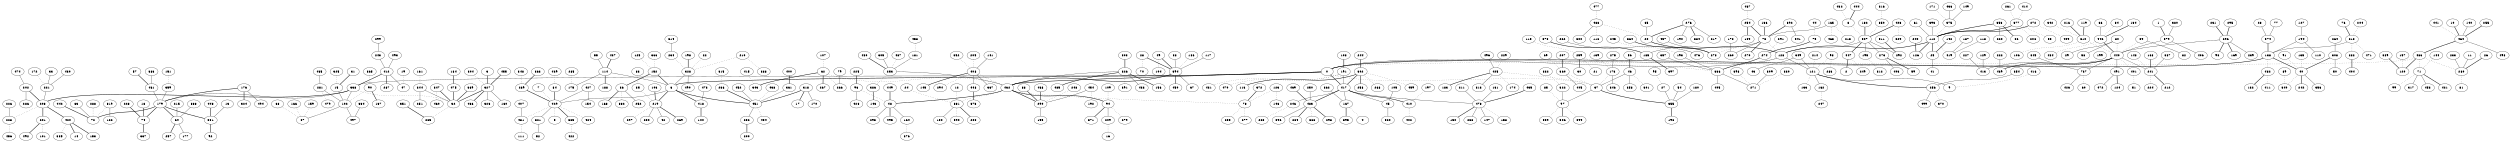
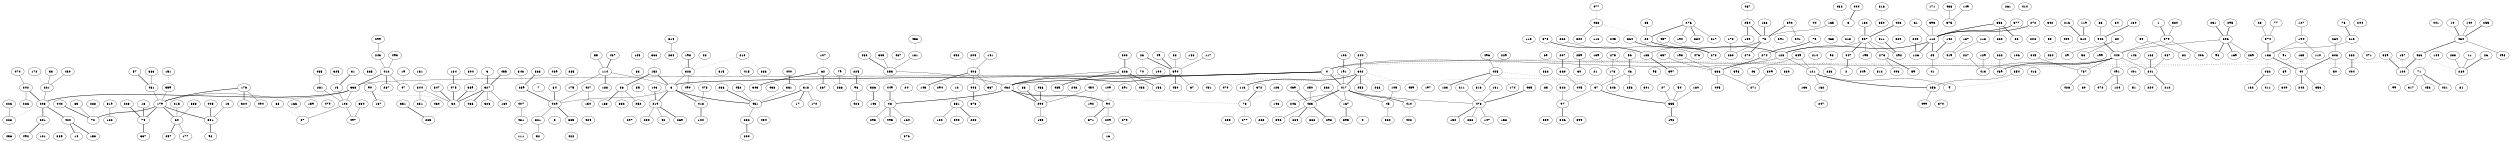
  graph {
    edge [style=solid]
    0
    338
    6
    462
    417
    37
    203
    179
    102
    32
    429
    219
    418
    451
    48
    331
    290
    94
    78
    167
    246
    45
    483
    478
    410
    97
    355
    201
    420
    228
    72
    74
    64
    381
    87
    497
    265
    128
    336
    121
    271
    405
    133
    162
    256
    9
    481
    321
    5
    385
    424
    297
    230
    42
    269
    100
    434
    232
    495
    164
    293
    390
    208
    130
    155
    371
    209
    279
    277
    235
    395
    4
    263
    320
    298
    396
    284
    368
    150
    238
    147
    158
    402
    440
    489
    n86 [label=737]
    401
    413
    241
    491
    426
    60
    51
    212
    224
    124
    472
    138
    482
    40
    132
    411
    340
    356
    242
    306
    399
    339
    196
    486
    120
    71
    280
    99
    317
    453
    421
    81
    492
    101
    14
    153
    335
    456
    412
    47
    287
    337
    257
    177
    92
    20
    476
    73
    270
    278
    185
    260
    397
    247
    499
    370
    307
    292
    273
    447
    195
    59
    403
    249
    2
    312
    112
    126
    25
    419
    41
    111
    52
    422
    152
    36
    382
    252
    163
    114
    188
    175
    200
    328
    490
    376
    253
    386
    143
    62
    343
    266
    267
    16
    408
    367
    448
    145
    294
    373
    326
    433
    156
    485
    391
    394
    450
    67
    191
    470
    431
    302
    268
    459
    113
    258
    310
    106
    446
    484
    80
    29
    58
    39
    82
    379
    406
    296
    239
    93
    169
    194
    110
    374
    218
    282
    471
    404
    425
    174
    183
    313
    46
    358
    301
    360
    445
    173
    346
    464
    498
    202
    286
    221
    243
    493
    461
    359
    176
    324
    494
    15
    281
    479
    90
    137
    475
    347
    460
    344
    251
    327
    160
    466
    323
    369
    488
    300
    116
    276
    217
    190
    384
    65
    193
    259
    21
    30
    274
    357
    254
    189
    136
    392
    341
    165
    463
    213
    214
    349
    43
    98
    283
    182
    350
    423
    329
    8
    393
    353
    220
    86
    375
    377
    206
    53
    61
    272
    409
    427
    154
    289
    7
    84
    103
    35
    125
    366
    473
    55
    437
    438
    361
    236
    452
    318
    17
    170
    210
    388
    22
    234
    198
    96
    428
    449
    24
    12
    480
    305
    487
    181
    468
    248
    88
    454
    192
    107
    109
    141
    352
    205
    303
    372
    123
    146
    28
    70
    117
    38
    186
    49
    104
    362
    105
    469
    250
    108
    435
    211
    131
    244
    197
    216
    119
    342
    222
    34
    134
    66
    199
    345
    227
    129
    387
    148
    168
    1
    380
    231
    295
    127
    77
    23
    76
    204
    91
    308
    50
    135
    496
    229
    85
    322
    56
    180
    27
    54
    207
    69
    275
    139
    389
    157
    144
    26
    233
    11
    140
    255
    441
    10
    474
    430
    172
    33
    226
    19
    299
    57
    383
    288
    442
    63
    319
    122
    223
    18
    151
    215
    333
    443
    13
    325
    31
    159
    68
    166
    334
    465
    365
    184
    161
    351
    455
    304
    3
    262
    477
    245
    330
    398
    309
    115
    75
    291
    364
    457
    378
    467
    178
    354
    416
    311
    316
    444
    432
    240
    142
    187
    118
    436
    149
    171
    261
    414
    407
    348
    363
    439
    83
    285
    400
    315
    314
    225
    458
    415
    79
    89
    264
    332
    95
    44
    0 -- 338
    0 -- 6 [style=bold]
    0 -- 462 [style=bold]
    0 -- 417 [style=bold]
    0 -- 37 [style=dotted]
    338 -- 203 [style=bold]
    338 -- 179
    338 -- 102
    338 -- 32 [style=dotted]
    6 -- 429
    6 -- 219 [style=bold]
    6 -- 418 [style=bold]
    6 -- 451 [style=bold]
    462 -- 48 [style=bold]
    462 -- 331 [style=dotted]
    462 -- 290 [style=bold]
    462 -- 94 [style=bold]
    462 -- 78 [style=dotted]
    417 -- 167
    417 -- 246
    417 -- 45
    417 -- 483 [style=bold]
    417 -- 478
    417 -- 410 [style=bold]
    37 -- 97
    37 -- 355 [style=bold]
    203 -- 201 [style=bold]
    203 -- 420 [style=bold]
    203 -- 228 [style=dotted]
    179 -- 72 [style=bold]
    179 -- 74 [style=bold]
    179 -- 64 [style=bold]
    179 -- 381 [style=bold]
    102 -- 87
    102 -- 497
    32 -- 265 [style=dotted]
    429 -- 481 [style=dotted]
    429 -- 321
    429 -- 5 [style=dotted]
    429 -- 385 [style=bold]
    429 -- 424 [style=dotted]
    219 -- 297 [style=dotted]
    219 -- 230
    219 -- 42
    219 -- 269 [style=bold]
    418 -- 100 [style=bold]
    451 -- 434 [style=dotted]
    451 -- 232
    48 -- 495 [style=bold]
    48 -- 164
    48 -- 293
    331 -- 390 [style=dotted]
    331 -- 208 [style=bold]
    331 -- 130
    290 -- 155
    94 -- 371 [style=bold]
    94 -- 209
    94 -- 279 [style=dotted]
    78 -- 277 [style=dotted]
    78 -- 235 [style=dotted]
    167 -- 395 [style=bold]
    167 -- 4 [style=dotted]
    246 -- 263 [style=dotted]
    45 -- 320
    483 -- 298 [style=bold]
    483 -- 396
    483 -- 284 [style=bold]
    483 -- 368 [style=dotted]
    478 -- 150 [style=bold]
    478 -- 238
    478 -- 147
    478 -- 158 [style=dotted]
    410 -- 402 [style=dotted]
    97 -- 306 [style=bold]
    97 -- 399 [style=dotted]
    97 -- 339 [style=dotted]
    355 -- 196 [style=bold]
    201 -- 492 [style=bold]
    201 -- 101 [style=dotted]
    420 -- 14 [style=bold]
    420 -- 153 [style=bold]
    420 -- 335 [style=dotted]
    228 -- 456 [style=dotted]
    74 -- 337 [style=bold]
    64 -- 257 [style=bold]
    64 -- 177
    381 -- 92 [style=bold]
    128 -- 0
    128 -- 336 [style=dotted]
    128 -- 121
    336 -- 271
    336 -- 405
    121 -- 133 [style=dotted]
    121 -- 162
    121 -- 256 [style=bold]
    121 -- 9
    162 -- 247 [style=dotted]
    256 -- 499
    256 -- 370 [style=dotted]
    481 -- 111 [style=dotted]
    321 -- 52
    385 -- 422 [style=dotted]
    232 -- 200 [style=bold]
    164 -- 376 [style=dotted]
    209 -- 16 [style=dotted]
    440 -- 0
    440 -- 489 [style=bold]
    440 -- n86
    440 -- 401 [style=dotted]
    440 -- 413
    440 -- 241
    440 -- 491
    n86 -- 426
    n86 -- 60 [style=dotted]
    401 -- 51 [style=dotted]
    241 -- 212 [style=bold]
    241 -- 224 [style=dotted]
    491 -- 124 [style=bold]
    491 -- 472
-   138 -- 0 [style=bold]
+   138 -- 0 [style=dotted]
    138 -- 482 [style=dotted]
    138 -- 40 [style=bold]
    482 -- 132 [style=bold]
    482 -- 411 [style=dotted]
    40 -- 340 [style=dotted]
    40 -- 356
    40 -- 242 [style=bold]
    486 -- 0 [style=dotted]
    486 -- 120 [style=bold]
    486 -- 71 [style=dotted]
    486 -- 280 [style=dotted]
    71 -- 99 [style=dotted]
    71 -- 317
    71 -- 453
    71 -- 421 [style=bold]
    280 -- 81 [style=dotted]
    412 -- 338 [style=bold]
    412 -- 47
    412 -- 287 [style=bold]
    20 -- 128 [style=bold]
    20 -- 476 [style=dotted]
    73 -- 128 [style=dotted]
    73 -- 270 [style=bold]
    73 -- 278 [style=dotted]
    73 -- 185
    73 -- 260
    185 -- 397 [style=bold]
    307 -- 128
    307 -- 292
    307 -- 273
    307 -- 447 [style=bold]
    307 -- 195
    273 -- 59 [style=bold]
    273 -- 403
    447 -- 249 [style=dotted]
    447 -- 2 [style=bold]
    195 -- 312 [style=dotted]
    112 -- 128 [style=bold]
    112 -- 126 [style=bold]
    112 -- 25 [style=bold]
    112 -- 419 [style=dotted]
    25 -- 41
    152 -- 6 [style=bold]
    152 -- 36 [style=bold]
    36 -- 382 [style=dotted]
    36 -- 252
    36 -- 163 [style=bold]
    114 -- 6
    114 -- 188 [style=bold]
    114 -- 175
    328 -- 6
    328 -- 490
    253 -- 462
    253 -- 386 [style=dotted]
    386 -- 143 [style=bold]
    62 -- 462 [style=dotted]
    62 -- 343 [style=bold]
    62 -- 266 [style=dotted]
    62 -- 267 [style=bold]
    408 -- 462 [style=dotted]
    408 -- 367
    408 -- 448
    408 -- 145 [style=bold]
    408 -- 294 [style=dotted]
    448 -- 373 [style=bold]
    326 -- 462
    326 -- 433
    326 -- 156 [style=bold]
    326 -- 485 [style=bold]
    326 -- 391 [style=dotted]
    394 -- 462 [style=bold]
    394 -- 450 [style=bold]
    394 -- 67
    191 -- 417
    191 -- 470 [style=dotted]
    191 -- 431 [style=dotted]
    302 -- 417 [style=bold]
    302 -- 268 [style=dotted]
    302 -- 459 [style=dotted]
    302 -- 113 [style=bold]
    302 -- 258 [style=bold]
    310 -- 440 [style=dotted]
    310 -- 106 [style=dotted]
    446 -- 440 [style=bold]
    446 -- 484 [style=dotted]
    80 -- 440 [style=dotted]
    80 -- 29
    80 -- 58
    39 -- 440 [style=dotted]
    39 -- 82
    379 -- 440
    379 -- 406
    296 -- 440
    296 -- 239
    296 -- 93 [style=bold]
    296 -- 169 [style=bold]
    194 -- 138
    194 -- 110
    374 -- 138 [style=bold]
    218 -- 138
    218 -- 282 [style=dotted]
    218 -- 471 [style=dotted]
    282 -- 404 [style=bold]
    425 -- 37 [style=dotted]
    425 -- 174 [style=dotted]
    425 -- 183 [style=bold]
    425 -- 313
    46 -- 37
    46 -- 358
    46 -- 301 [style=dotted]
    360 -- 37 [style=dotted]
    360 -- 445
    173 -- 37 [style=dotted]
    173 -- 346
    464 -- 486 [style=bold]
    464 -- 498
    202 -- 203 [style=bold]
    202 -- 286
    221 -- 203
    243 -- 412
    493 -- 412
    461 -- 179
    359 -- 179
    176 -- 179 [style=bold]
    176 -- 324 [style=bold]
    176 -- 494
    15 -- 102
    281 -- 102
    281 -- 479 [style=dotted]
    90 -- 102 [style=dotted]
    90 -- 137 [style=bold]
    475 -- 32 [style=bold]
    347 -- 32 [style=bold]
    347 -- 460 [style=dotted]
    344 -- 32
    344 -- 251
    327 -- 32 [style=bold]
    327 -- 160
    327 -- 466 [style=bold]
    327 -- 323
    369 -- 32 [style=bold]
    488 -- 20 [style=dotted]
    488 -- 300
    488 -- 116 [style=dotted]
    276 -- 20 [style=bold]
    276 -- 217
    276 -- 190
    276 -- 384 [style=bold]
    65 -- 20
    193 -- 336
    259 -- 336 [style=dotted]
    259 -- 21 [style=dotted]
    259 -- 30 [style=bold]
    274 -- 336 [style=bold]
    357 -- 336
    254 -- 73 [style=bold]
    254 -- 189 [style=bold]
    136 -- 73 [style=bold]
    392 -- 73 [style=bold]
    392 -- 341
    165 -- 73
    165 -- 463 [style=dotted]
    165 -- 213 [style=dotted]
    214 -- 121 [style=dotted]
    349 -- 121
    349 -- 43
    98 -- 121 [style=dotted]
    98 -- 283 [style=dotted]
    182 -- 307 [style=bold]
    350 -- 307 [style=dotted]
    423 -- 307 [style=bold]
    423 -- 329 [style=dotted]
    8 -- 307 [style=dotted]
    393 -- 112
    353 -- 112 [style=bold]
    353 -- 220
    353 -- 86 [style=bold]
    375 -- 112 [style=dotted]
    377 -- 112 [style=bold]
    377 -- 206 [style=dotted]
    377 -- 53 [style=dotted]
    61 -- 112
    272 -- 112 [style=bold]
    272 -- 409 [style=dotted]
    427 -- 429
    427 -- 154
    289 -- 429 [style=bold]
    7 -- 429 [style=dotted]
    84 -- 429 [style=bold]
    103 -- 219 [style=bold]
    35 -- 219 [style=dotted]
    125 -- 152 [style=dotted]
    366 -- 152 [style=dotted]
    473 -- 418
    55 -- 114
    437 -- 114 [style=bold]
    438 -- 451 [style=dotted]
    361 -- 451
    236 -- 451 [style=bold]
    452 -- 451
    318 -- 451 [style=bold]
    318 -- 17 [style=bold]
    318 -- 170
    210 -- 328 [style=dotted]
    210 -- 388 [style=dotted]
    22 -- 328 [style=dotted]
    234 -- 328 [style=dotted]
    198 -- 328 [style=bold]
    96 -- 48 [style=dotted]
    96 -- 428
    449 -- 48 [style=bold]
    24 -- 331 [style=dotted]
    12 -- 331 [style=dotted]
    480 -- 253 [style=bold]
    305 -- 253
    487 -- 253 [style=dotted]
    181 -- 253
    468 -- 290 [style=bold]
    248 -- 290 [style=dotted]
    88 -- 290 [style=bold]
    454 -- 290
    454 -- 192 [style=dotted]
    107 -- 62 [style=dotted]
    109 -- 94 [style=dotted]
    141 -- 408
    352 -- 408 [style=dotted]
    205 -- 408 [style=dotted]
    303 -- 326 [style=bold]
    372 -- 78 [style=bold]
    123 -- 78 [style=dotted]
    123 -- 146 [style=dotted]
    28 -- 394 [style=bold]
    28 -- 70 [style=dotted]
    117 -- 394
    38 -- 394
    186 -- 394 [style=dotted]
    49 -- 394 [style=bold]
    49 -- 104 [style=dotted]
    362 -- 167
    105 -- 45
    469 -- 483 [style=bold]
    250 -- 483
    108 -- 191 [style=bold]
    435 -- 478 [style=bold]
    211 -- 478
    131 -- 478
    244 -- 302 [style=bold]
    197 -- 410 [style=dotted]
    216 -- 310 [style=bold]
    119 -- 310 [style=bold]
    342 -- 310 [style=dotted]
    222 -- 489
    34 -- 446 [style=dotted]
    134 -- 446 [style=bold]
    66 -- 446
    199 -- n86 [style=dotted]
    345 -- n86
    227 -- 413
    129 -- 413
    387 -- 241
    148 -- 241 [style=dotted]
    168 -- 241 [style=bold]
    1 -- 379 [style=bold]
    380 -- 379
    231 -- 296 [style=bold]
    295 -- 296 [style=bold]
    127 -- 194
    77 -- 374
    23 -- 374
    76 -- 218 [style=bold]
    204 -- 218 [style=dotted]
    91 -- 40 [style=dotted]
    308 -- 40 [style=bold]
    308 -- 50
    135 -- 40 [style=dotted]
    496 -- 425
    229 -- 425 [style=dotted]
    85 -- 97 [style=dotted]
    322 -- 97
    56 -- 46 [style=bold]
    180 -- 355
    27 -- 355
    54 -- 355
    207 -- 360 [style=bold]
    69 -- 360 [style=dotted]
    275 -- 173
    139 -- 173 [style=dotted]
    389 -- 120 [style=bold]
    157 -- 120 [style=dotted]
    144 -- 71 [style=dotted]
    26 -- 280 [style=bold]
    233 -- 280
    11 -- 280
    140 -- 464
    255 -- 464 [style=bold]
    441 -- 464 [style=dotted]
    10 -- 464 [style=bold]
    474 -- 202
    430 -- 221
    172 -- 221 [style=dotted]
    33 -- 221
    226 -- 228
    19 -- 47 [style=dotted]
    299 -- 243
    57 -- 461 [style=bold]
    383 -- 461
    288 -- 72 [style=dotted]
    442 -- 72 [style=bold]
    63 -- 72
    319 -- 72 [style=dotted]
    319 -- 122
    223 -- 74 [style=bold]
    18 -- 74 [style=bold]
    151 -- 359 [style=dotted]
    215 -- 64
    333 -- 64
    443 -- 381 [style=bold]
    13 -- 381
    325 -- 15 [style=dotted]
    31 -- 15 [style=bold]
    159 -- 87 [style=dotted]
    68 -- 87 [style=dotted]
    166 -- 87 [style=dotted]
    334 -- 497
    465 -- 281
    365 -- 90 [style=dotted]
    184 -- 475 [style=bold]
    161 -- 344 [style=dotted]
    351 -- 265 [style=bold]
    455 -- 327 [style=bold]
    304 -- 327 [style=dotted]
    3 -- 327 [style=bold]
    262 -- 476
    477 -- 488 [style=dotted]
    245 -- 193 [style=dotted]
    330 -- 271 [style=dotted]
    398 -- 271 [style=dotted]
    309 -- 271
    115 -- 259 [style=dotted]
    75 -- 274 [style=bold]
    291 -- 274 [style=dotted]
    364 -- 278 [style=bold]
    457 -- 278
    378 -- 185 [style=bold]
    467 -- 254 [style=dotted]
    178 -- 260
    354 -- 256
    416 -- 9 [style=dotted]
    311 -- 292 [style=bold]
    316 -- 350 [style=dotted]
    444 -- 8 [style=bold]
    432 -- 8 [style=dotted]
    240 -- 126 [style=bold]
    142 -- 25 [style=bold]
    187 -- 419
    118 -- 419
    436 -- 375
    149 -- 375
    171 -- 375 [style=dotted]
    261 -- 377 [style=dotted]
    414 -- 377 [style=dotted]
    407 -- 481
    348 -- 289 [style=dotted]
    363 -- 289 [style=bold]
    439 -- 84 [style=dotted]
    83 -- 35 [style=dotted]
    285 -- 175 [style=dotted]
    400 -- 361 [style=bold]
    315 -- 236 [style=dotted]
    314 -- 234
    225 -- 96 [style=bold]
    458 -- 181 [style=dotted]
    415 -- 343 [style=dotted]
    79 -- 266
    89 -- 340 [style=dotted]
    264 -- 308
    332 -- 322 [style=dotted]
    95 -- 27 [style=dotted]
    44 -- 75 [style=dotted]
  }
